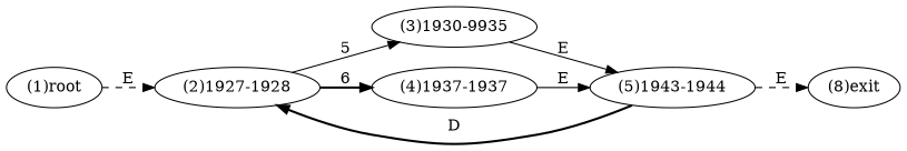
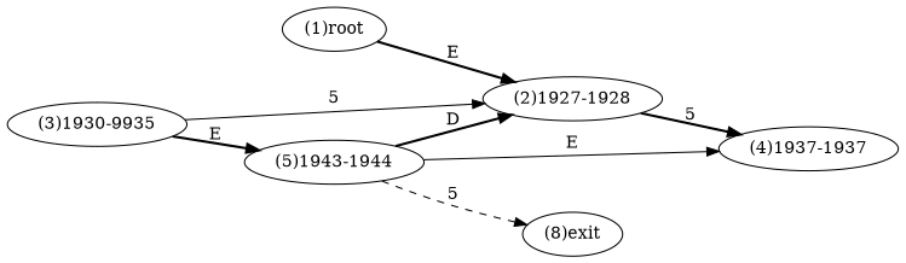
  digraph {
    rankdir=LR
    edge [style=bold]
    n1 [label="(1)root"]
    n2 [label="(2)1927-1928"]
    n3 [label="(3)1930-9935"]
    n4 [label="(4)1937-1937"]
    n5 [label="(5)1943-1944"]
    n6 [label="(8)exit"]
-   n1 -> n2 [label=E style=dashed]
-   n2 -> n3 [label=5 style=solid]
-   n2 -> n4 [label=6]
-   n3 -> n5 [label=E style=solid]
-   n4 -> n5 [label=E style=solid]
+   n1 -> n2 [label=E]
+   n3 -> n2 [label=5 style=solid]
+   n2 -> n4 [label=5]
+   n3 -> n5 [label=E]
+   n5 -> n4 [label=E style=solid]
    n5 -> n2 [label=D]
-   n5 -> n6 [label=E style=dashed]
+   n5 -> n6 [label=5 style=dashed]
  }
